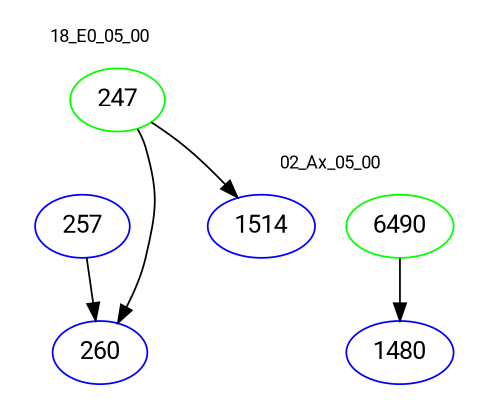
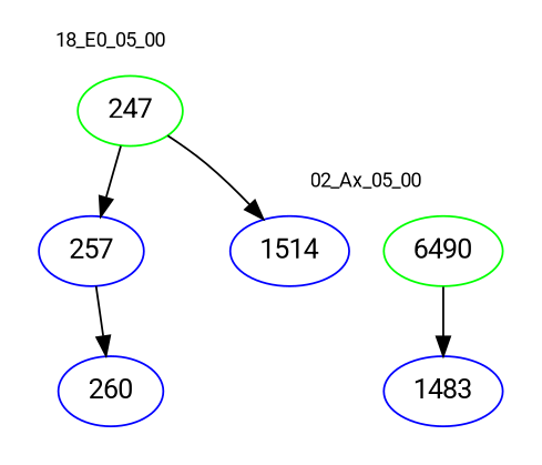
  digraph {
    fontname=Roboto
    node [color=blue fontname=Roboto]
    edge [color=black fontname=Roboto]
    n1 [color=green label=6490]
-   n2 [label=1480]
+   n2 [label=1483]
    n3 [label=1514]
    n4 [color=green label=247]
    n5 [label=257]
    n6 [label=260]
    subgraph cluster_1 {
      color=white
      fontsize=10
      label="02_Ax_05_00"
      n1
      n2
      n3
    }
    subgraph cluster_2 {
      color=white
      fontsize=10
      label="18_E0_05_00"
      n4
      n5
      n6
    }
    n1 -> n2
    n4 -> n3
-   n4 -> n6
+   n4 -> n5
    n5 -> n6
  }
